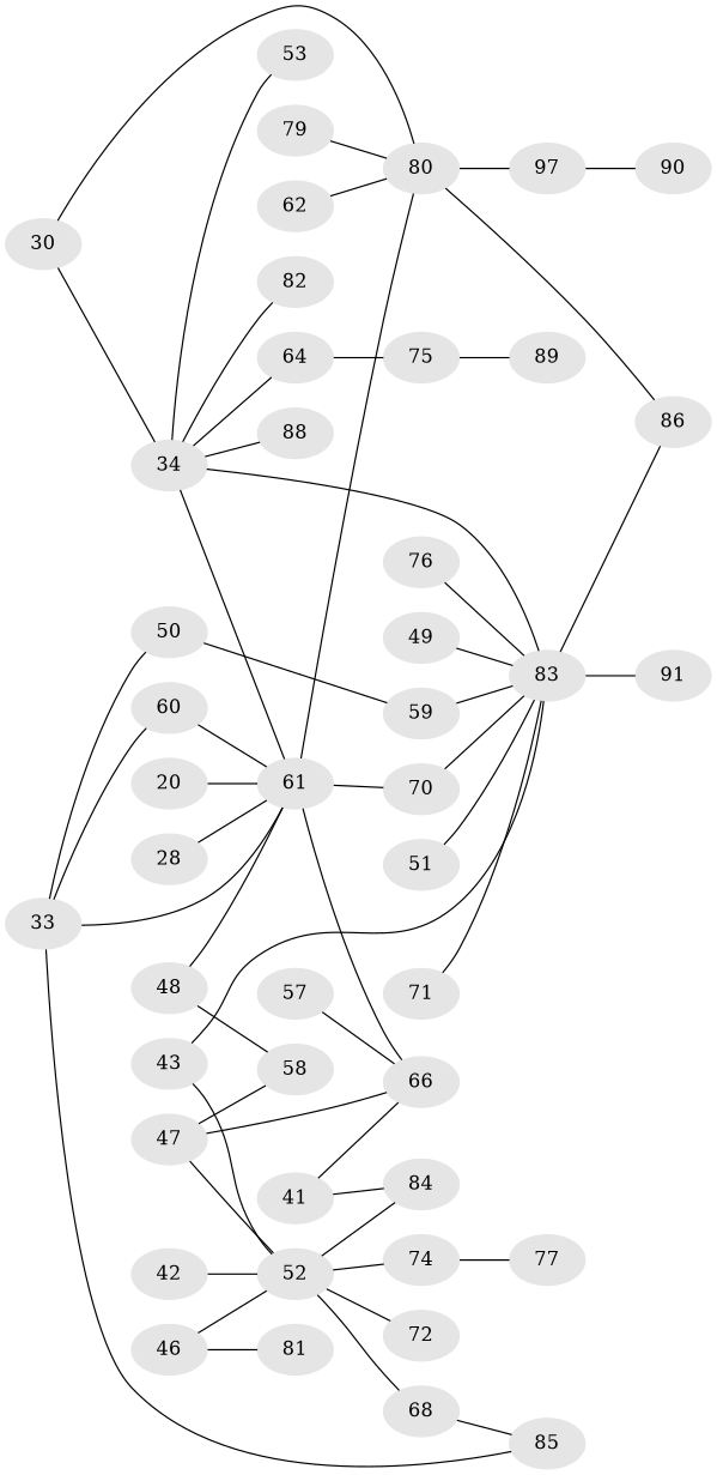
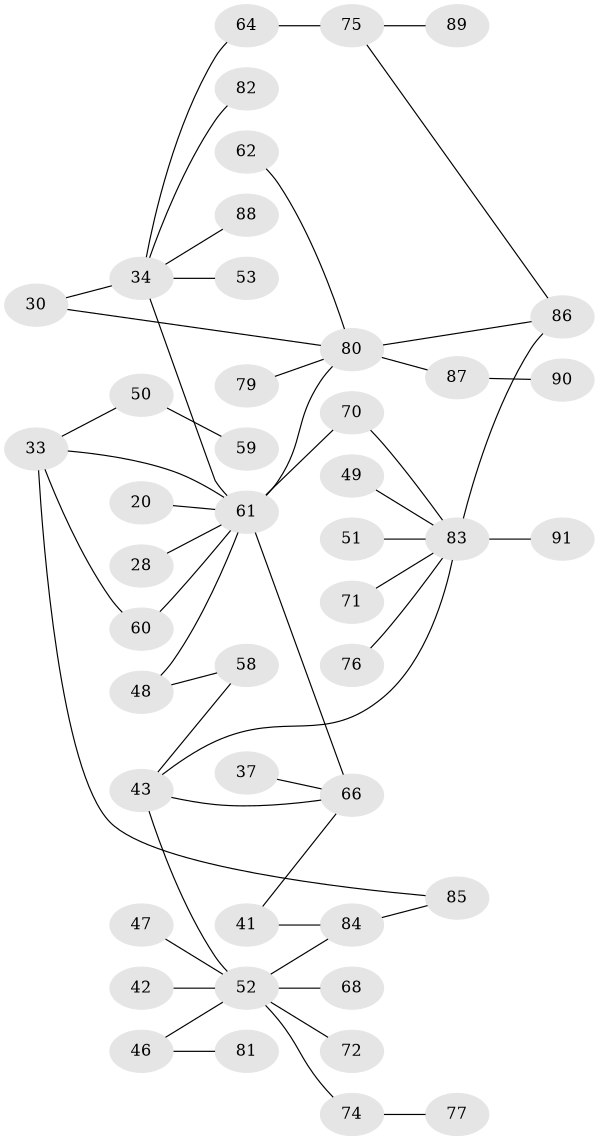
  graph {
    fontname="DejaVu Serif"
    rankdir=LR
    node [color=gray90 fontname="DejaVu Serif" style=filled]
    edge [fontname="DejaVu Serif"]
    61 [super="+9+8+19"]
    80 [super="+32"]
    66 [super="+21+40"]
    70
    20
    28
    34 [super="+10+11"]
    53
    64 [super="+31"]
    82
    83 [super="+65+56"]
    88 [super="+38"]
    30
    86 [super="+78+69"]
-   87 [label=97]
+   87
    33 [super="+6"]
    50
    60
    85
    59
    75 [super="+45"]
    89
    91
    41 [super="+39"]
    84
    52 [super="+25+36+37"]
    68
    72
    74
    42
    43 [super="+4"]
    46
    81
    47
    58
    48
    49
    51
    77
-   57
+   57 [label=37]
    62
    71
    76
    79 [super="+63"]
    90
    61 -- 80
    61 -- 66
    61 -- 70
    80 -- 86
    80 -- 87
    70 -- 83
    20 -- 61
    28 -- 61
    34 -- 61 [weight=3]
    34 -- 53
    34 -- 64
    34 -- 82
-   34 -- 83 [weight=2]
    34 -- 88
    64 -- 75 [weight=2]
    83 -- 86
    83 -- 91
    30 -- 80
    30 -- 34
    87 -- 90
    33 -- 61 [weight=2]
    33 -- 50
    33 -- 60
    33 -- 85
    50 -- 59
    60 -- 61 [weight=2]
-   59 -- 83
+   75 -- 86
    75 -- 89
    41 -- 66
    41 -- 84
    52 -- 84
    52 -- 68
    52 -- 72
    52 -- 74
-   68 -- 85
+   84 -- 85
    74 -- 77
    42 -- 52
-   47 -- 66
+   43 -- 66
    43 -- 83
    43 -- 52
    46 -- 52
    46 -- 81
    47 -- 52
-   47 -- 58
+   43 -- 58
    48 -- 61
    48 -- 58
    49 -- 83
    51 -- 83
    57 -- 66
    62 -- 80
    71 -- 83
    76 -- 83
    79 -- 80 [weight=2]
  }
